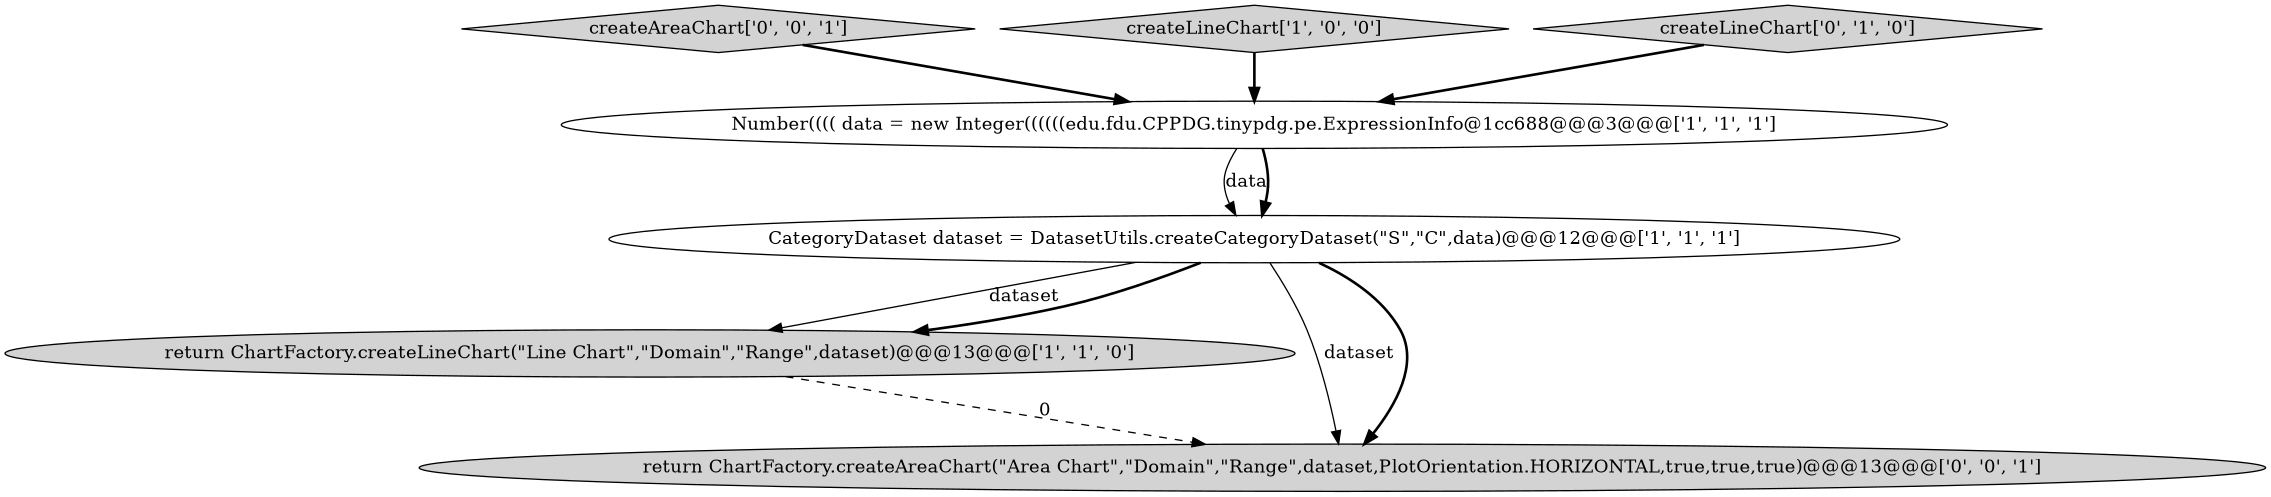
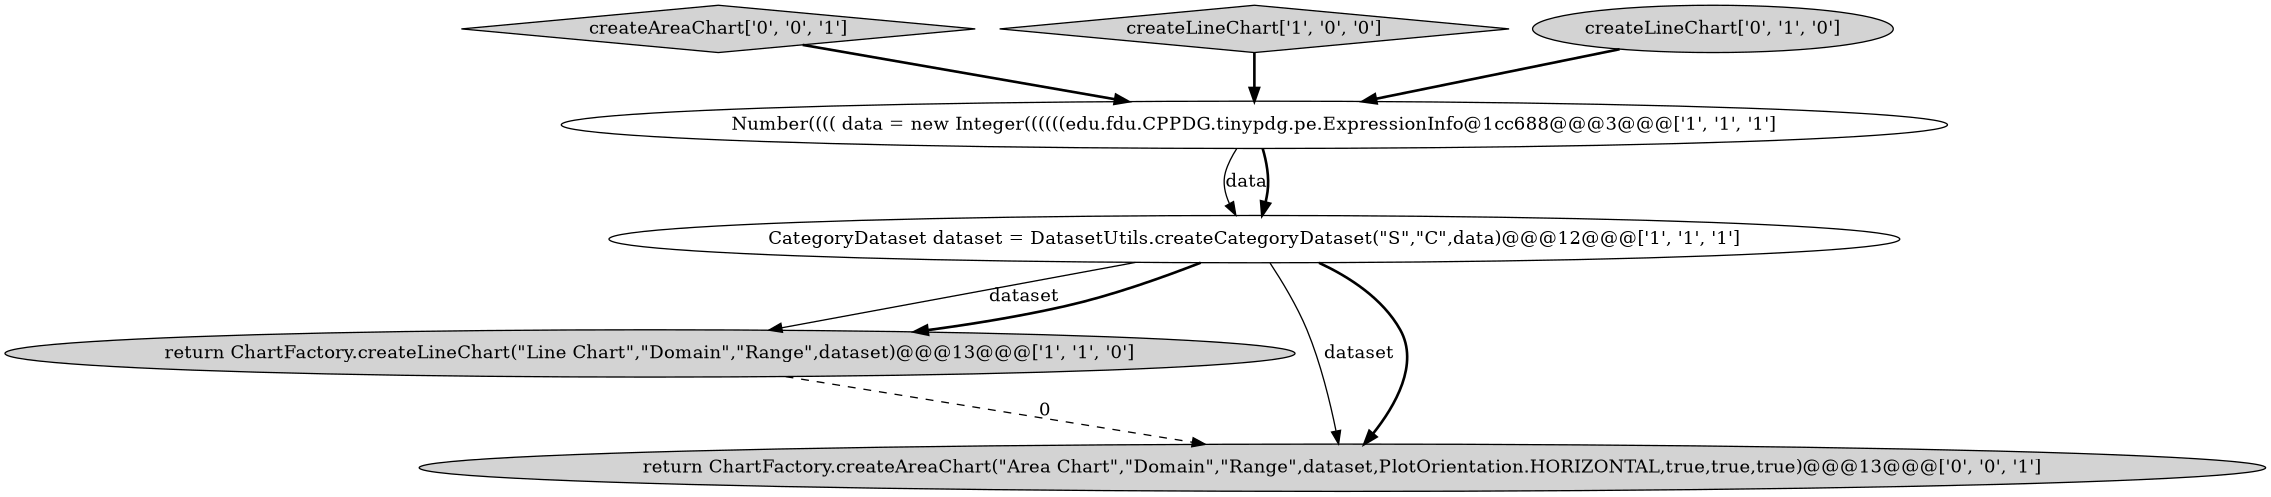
  digraph {
    node [fillcolor=lightgray shape=ellipse style=filled]
    edge [style=bold]
    n1 [label="createAreaChart['0', '0', '1']" shape=diamond]
    n2 [fillcolor=white label="Number(((( data = new Integer((((((edu.fdu.CPPDG.tinypdg.pe.ExpressionInfo@1cc688@@@3@@@['1', '1', '1']"]
    n3 [label="createLineChart['1', '0', '0']" shape=diamond]
    n4 [label="return ChartFactory.createLineChart(\"Line Chart\",\"Domain\",\"Range\",dataset)@@@13@@@['1', '1', '0']"]
    n5 [label="return ChartFactory.createAreaChart(\"Area Chart\",\"Domain\",\"Range\",dataset,PlotOrientation.HORIZONTAL,true,true,true)@@@13@@@['0', '0', '1']"]
    n6 [fillcolor=white label="CategoryDataset dataset = DatasetUtils.createCategoryDataset(\"S\",\"C\",data)@@@12@@@['1', '1', '1']"]
-   n7 [label="createLineChart['0', '1', '0']" shape=diamond]
+   n7 [label="createLineChart['0', '1', '0']"]
    n1 -> n2
    n2 -> n6 [label=data style=solid]
    n2 -> n6
    n3 -> n2
    n4 -> n5 [label=0 style=dashed]
    n6 -> n4 [label=dataset style=solid]
    n6 -> n4
    n6 -> n5 [label=dataset style=solid]
    n6 -> n5
    n7 -> n2
  }
